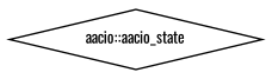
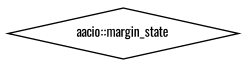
  digraph {
    rankdir=LR
    fontname=Oswald
-   n1 [color=black fillcolor=white fontname=Oswald fontsize=10 height=0.2 label="aacio::aacio_state" shape=diamond style=filled width=0.4]
+   n1 [color=black fillcolor=white fontname=Oswald fontsize=10 height=0.2 label="aacio::margin_state" shape=diamond style=filled width=0.4]
  }
